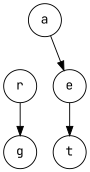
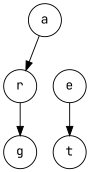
  digraph {
    fontname="JetBrains Mono"
    node [color=black fontname="JetBrains Mono" shape=circle]
    edge [fontname="JetBrains Mono"]
    a
    r
    g
    e
    t
-   a -> e
+   a -> r
    r -> g
    e -> t
  }
